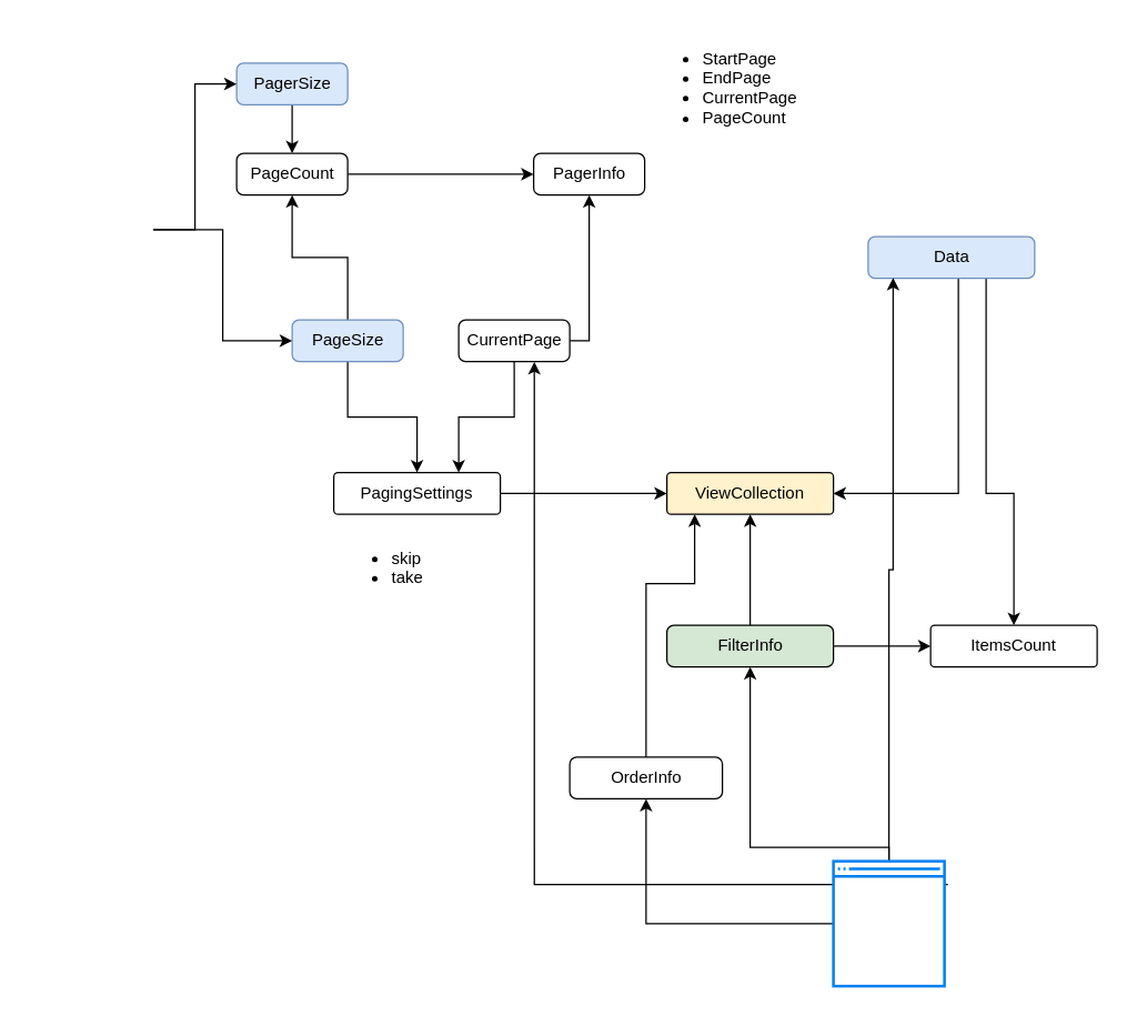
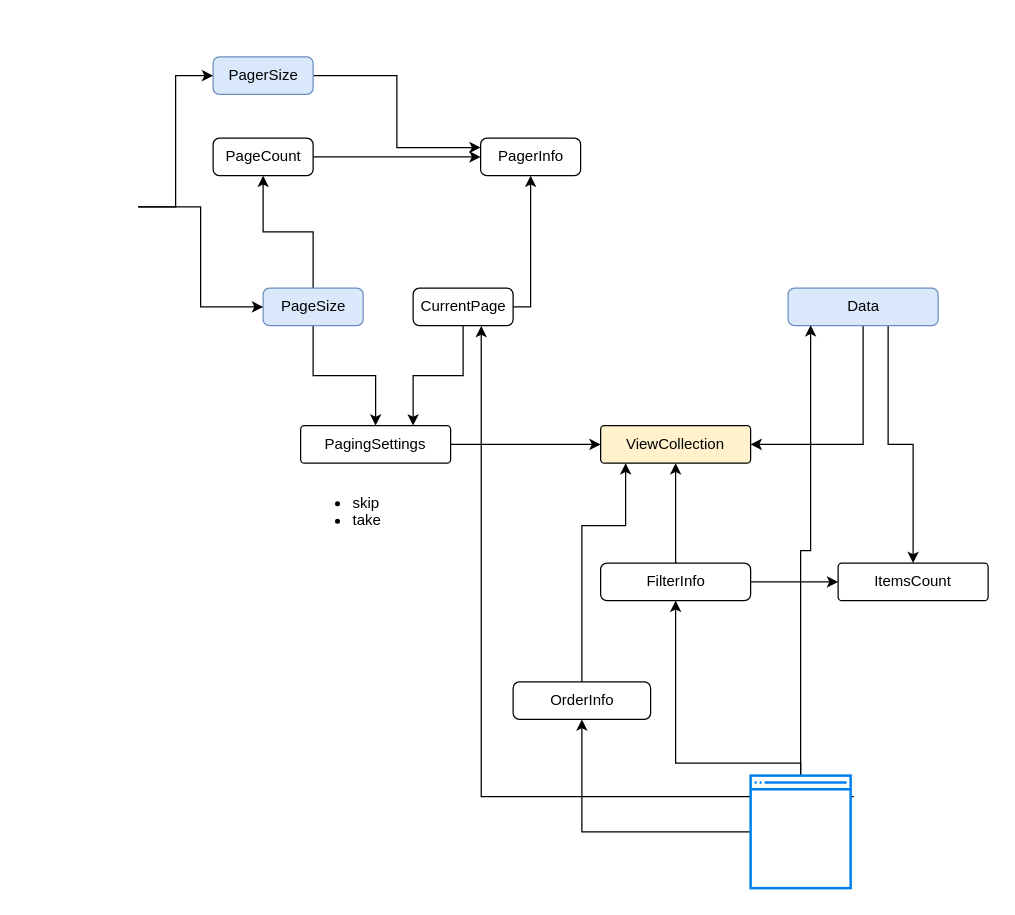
  <mxCell id="0" />
  <mxCell id="1" parent="0" />
  <mxCell id="2" style="edgeStyle=orthogonalEdgeStyle;rounded=0;orthogonalLoop=1;jettySize=auto;html=1;entryX=1;entryY=0.5;entryDx=0;entryDy=0;" parent="1" source="4" target="19" edge="1"><mxGeometry relative="1" as="geometry"><Array as="points"><mxPoint x="690" y="355" /></Array></mxGeometry></mxCell>
  <mxCell id="3" style="edgeStyle=orthogonalEdgeStyle;rounded=0;orthogonalLoop=1;jettySize=auto;html=1;" parent="1" source="4" target="5" edge="1"><mxGeometry relative="1" as="geometry"><Array as="points"><mxPoint x="710" y="355" /><mxPoint x="730" y="355" /></Array></mxGeometry></mxCell>
- <mxCell id="4" value="Data" style="html=1;rounded=1;absoluteArcSize=1;arcSize=10;fillColor=#dae8fc;strokeColor=#6c8ebf;" parent="1" vertex="1"><mxGeometry x="625" y="170" width="120" height="30" as="geometry" /></mxCell>
+ <mxCell id="4" value="Data" style="html=1;rounded=1;absoluteArcSize=1;arcSize=10;fillColor=#dae8fc;strokeColor=#6c8ebf;" parent="1" vertex="1"><mxGeometry x="630" y="230" width="120" height="30" as="geometry" /></mxCell>
  <mxCell id="5" value="ItemsCount" style="whiteSpace=wrap;html=1;rounded=1;arcSize=10;" parent="1" vertex="1"><mxGeometry x="670" y="450" width="120" height="30" as="geometry" /></mxCell>
  <mxCell id="6" style="edgeStyle=orthogonalEdgeStyle;rounded=0;orthogonalLoop=1;jettySize=auto;html=1;entryX=0;entryY=0.5;entryDx=0;entryDy=0;" parent="1" source="7" target="19" edge="1"><mxGeometry relative="1" as="geometry" /></mxCell>
  <mxCell id="7" value="PagingSettings" style="whiteSpace=wrap;html=1;rounded=1;arcSize=10;" parent="1" vertex="1"><mxGeometry x="240" y="340" width="120" height="30" as="geometry" /></mxCell>
  <mxCell id="8" style="edgeStyle=orthogonalEdgeStyle;rounded=0;orthogonalLoop=1;jettySize=auto;html=1;entryX=0.5;entryY=0;entryDx=0;entryDy=0;" parent="1" source="10" target="7" edge="1"><mxGeometry relative="1" as="geometry" /></mxCell>
  <mxCell id="9" style="edgeStyle=orthogonalEdgeStyle;rounded=0;orthogonalLoop=1;jettySize=auto;html=1;entryX=0.5;entryY=1;entryDx=0;entryDy=0;" parent="1" source="10" target="22" edge="1"><mxGeometry relative="1" as="geometry" /></mxCell>
  <mxCell id="10" value="PageSize" style="html=1;rounded=1;absoluteArcSize=1;arcSize=10;fillColor=#dae8fc;strokeColor=#6c8ebf;" parent="1" vertex="1"><mxGeometry x="210" y="230" width="80" height="30" as="geometry" /></mxCell>
  <mxCell id="11" style="edgeStyle=orthogonalEdgeStyle;rounded=0;orthogonalLoop=1;jettySize=auto;html=1;entryX=0.75;entryY=0;entryDx=0;entryDy=0;" parent="1" source="13" target="7" edge="1"><mxGeometry relative="1" as="geometry" /></mxCell>
  <mxCell id="12" style="edgeStyle=orthogonalEdgeStyle;rounded=0;orthogonalLoop=1;jettySize=auto;html=1;entryX=0.5;entryY=1;entryDx=0;entryDy=0;" parent="1" source="13" target="20" edge="1"><mxGeometry relative="1" as="geometry"><Array as="points"><mxPoint x="424" y="245" /></Array></mxGeometry></mxCell>
  <mxCell id="13" value="CurrentPage" style="html=1;rounded=1;absoluteArcSize=1;arcSize=10;" parent="1" vertex="1"><mxGeometry x="330" y="230" width="80" height="30" as="geometry" /></mxCell>
  <mxCell id="14" style="edgeStyle=orthogonalEdgeStyle;rounded=0;orthogonalLoop=1;jettySize=auto;html=1;entryX=0.5;entryY=1;entryDx=0;entryDy=0;" parent="1" source="16" target="19" edge="1"><mxGeometry relative="1" as="geometry"><mxPoint x="540" y="390" as="targetPoint" /></mxGeometry></mxCell>
  <mxCell id="15" style="edgeStyle=orthogonalEdgeStyle;rounded=0;orthogonalLoop=1;jettySize=auto;html=1;" parent="1" source="16" target="5" edge="1"><mxGeometry relative="1" as="geometry" /></mxCell>
- <mxCell id="16" value="FilterInfo" style="html=1;rounded=1;absoluteArcSize=1;arcSize=10;fillColor=#d5e8d4;" parent="1" vertex="1"><mxGeometry x="480" y="450" width="120" height="30" as="geometry" /></mxCell>
+ <mxCell id="16" value="FilterInfo" style="html=1;rounded=1;absoluteArcSize=1;arcSize=10;" parent="1" vertex="1"><mxGeometry x="480" y="450" width="120" height="30" as="geometry" /></mxCell>
  <mxCell id="17" style="edgeStyle=orthogonalEdgeStyle;rounded=0;orthogonalLoop=1;jettySize=auto;html=1;fontSize=12;" parent="1" source="18" target="19" edge="1"><mxGeometry relative="1" as="geometry"><Array as="points"><mxPoint x="465" y="420" /><mxPoint x="500" y="420" /></Array></mxGeometry></mxCell>
  <mxCell id="18" value="OrderInfo" style="html=1;rounded=1;absoluteArcSize=1;arcSize=10;" parent="1" vertex="1"><mxGeometry x="410" y="545" width="110" height="30" as="geometry" /></mxCell>
  <mxCell id="19" value="ViewCollection" style="whiteSpace=wrap;html=1;rounded=1;arcSize=10;fillColor=#fff2cc;" parent="1" vertex="1"><mxGeometry x="480" y="340" width="120" height="30" as="geometry" /></mxCell>
  <mxCell id="20" value="PagerInfo" style="html=1;rounded=1;absoluteArcSize=1;arcSize=10;" parent="1" vertex="1"><mxGeometry x="384" y="110" width="80" height="30" as="geometry" /></mxCell>
  <mxCell id="21" style="edgeStyle=orthogonalEdgeStyle;rounded=0;orthogonalLoop=1;jettySize=auto;html=1;entryX=0;entryY=0.5;entryDx=0;entryDy=0;" parent="1" source="22" target="20" edge="1"><mxGeometry relative="1" as="geometry" /></mxCell>
  <mxCell id="22" value="PageCount" style="html=1;rounded=1;absoluteArcSize=1;arcSize=10;" parent="1" vertex="1"><mxGeometry x="170" y="110" width="80" height="30" as="geometry" /></mxCell>
- <mxCell id="23" value="&lt;ul&gt;&lt;li&gt;StartPage&lt;/li&gt;&lt;li&gt;EndPage&lt;/li&gt;&lt;li&gt;CurrentPage&lt;/li&gt;&lt;li&gt;PageCount&lt;/li&gt;&lt;/ul&gt;" style="text;strokeColor=none;fillColor=none;html=1;whiteSpace=wrap;verticalAlign=middle;overflow=hidden;" parent="1" vertex="1"><mxGeometry x="464" y="20" width="130" height="80" as="geometry" /></mxCell>
- <mxCell id="24" style="edgeStyle=orthogonalEdgeStyle;rounded=0;orthogonalLoop=1;jettySize=auto;html=1;" parent="1" source="25" target="22" edge="1"><mxGeometry relative="1" as="geometry" /></mxCell>
+ <mxCell id="24" style="edgeStyle=orthogonalEdgeStyle;rounded=0;orthogonalLoop=1;jettySize=auto;html=1;entryX=0;entryY=0.25;entryDx=0;entryDy=0;" parent="1" source="25" target="20" edge="1"><mxGeometry relative="1" as="geometry" /></mxCell>
  <mxCell id="25" value="PagerSize" style="html=1;rounded=1;absoluteArcSize=1;arcSize=10;fillColor=#dae8fc;strokeColor=#6c8ebf;" parent="1" vertex="1"><mxGeometry x="170" y="45" width="80" height="30" as="geometry" /></mxCell>
  <mxCell id="26" value="&lt;ul&gt;&lt;li&gt;skip&lt;/li&gt;&lt;li&gt;take&lt;/li&gt;&lt;/ul&gt;" style="text;strokeColor=none;fillColor=none;html=1;whiteSpace=wrap;verticalAlign=middle;overflow=hidden;" parent="1" vertex="1"><mxGeometry x="240" y="380" width="100" height="50" as="geometry" /></mxCell>
  <mxCell id="27" style="edgeStyle=orthogonalEdgeStyle;rounded=0;orthogonalLoop=1;jettySize=auto;html=1;entryX=0.681;entryY=1.01;entryDx=0;entryDy=0;entryPerimeter=0;fontSize=12;exitX=1.031;exitY=0.187;exitDx=0;exitDy=0;exitPerimeter=0;" parent="1" source="31" target="13" edge="1"><mxGeometry relative="1" as="geometry"><mxPoint x="158" y="564.034" as="sourcePoint" /></mxGeometry></mxCell>
  <mxCell id="28" style="edgeStyle=orthogonalEdgeStyle;rounded=0;orthogonalLoop=1;jettySize=auto;html=1;entryX=0.5;entryY=1;entryDx=0;entryDy=0;fontSize=12;" parent="1" source="31" target="18" edge="1"><mxGeometry relative="1" as="geometry" /></mxCell>
  <mxCell id="29" style="edgeStyle=orthogonalEdgeStyle;rounded=0;orthogonalLoop=1;jettySize=auto;html=1;fontSize=12;" parent="1" source="31" target="16" edge="1"><mxGeometry relative="1" as="geometry"><Array as="points"><mxPoint x="540" y="610" /></Array></mxGeometry></mxCell>
  <mxCell id="30" style="edgeStyle=orthogonalEdgeStyle;rounded=0;orthogonalLoop=1;jettySize=auto;html=1;entryX=0.15;entryY=0.987;entryDx=0;entryDy=0;entryPerimeter=0;fontSize=12;" parent="1" source="31" target="4" edge="1"><mxGeometry relative="1" as="geometry" /></mxCell>
  <mxCell id="31" value="" style="html=1;verticalLabelPosition=bottom;align=center;labelBackgroundColor=#ffffff;verticalAlign=top;strokeWidth=2;strokeColor=#0080F0;shadow=0;dashed=0;shape=mxgraph.ios7.icons.window;fontSize=12;" parent="1" vertex="1"><mxGeometry x="600" y="620" width="80" height="90" as="geometry" /></mxCell>
  <mxCell id="32" style="edgeStyle=orthogonalEdgeStyle;rounded=0;orthogonalLoop=1;jettySize=auto;html=1;entryX=0;entryY=0.5;entryDx=0;entryDy=0;fontSize=12;" parent="1" source="34" target="25" edge="1"><mxGeometry relative="1" as="geometry" /></mxCell>
  <mxCell id="33" style="edgeStyle=orthogonalEdgeStyle;rounded=0;orthogonalLoop=1;jettySize=auto;html=1;entryX=0;entryY=0.5;entryDx=0;entryDy=0;fontSize=12;" parent="1" source="34" target="10" edge="1"><mxGeometry relative="1" as="geometry" /></mxCell>
  <mxCell id="34" value="" style="shape=image;html=1;verticalAlign=top;verticalLabelPosition=bottom;labelBackgroundColor=#ffffff;imageAspect=0;aspect=fixed;image=https://cdn4.iconfinder.com/data/icons/technology-83/1000/deceased_declarations_declaration_of_independence_decease_tax_human_declaration-128.png;fontSize=12;" parent="1" vertex="1"><mxGeometry x="20" y="120" width="90" height="90" as="geometry" /></mxCell>
